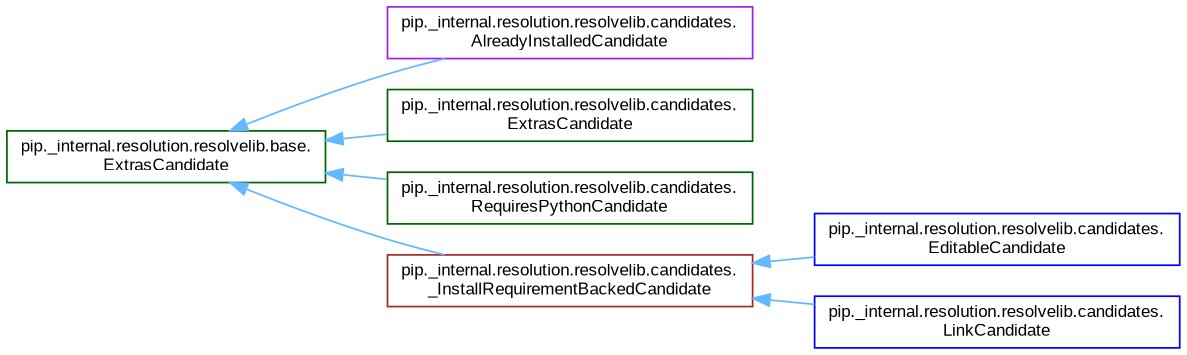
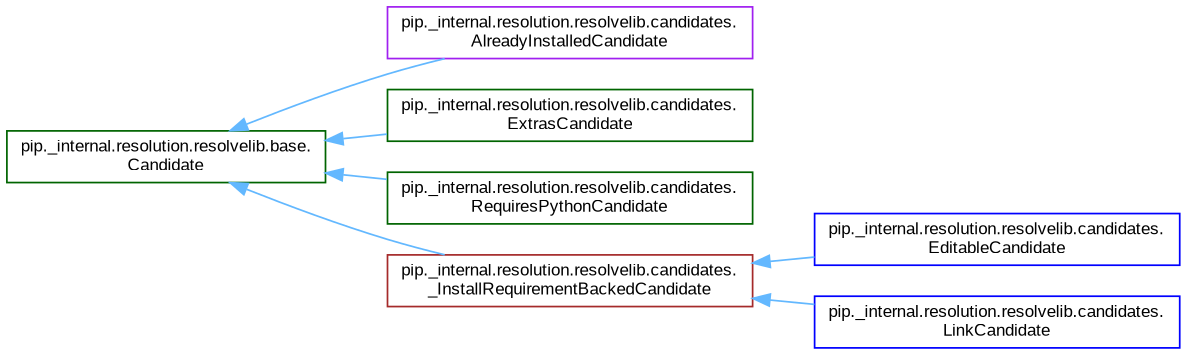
  digraph {
    rankdir=LR
    fontname="Liberation Sans"
    node [color=darkgreen fillcolor=white fontname="Liberation Sans" fontsize=10 shape=box style=filled]
    edge [color=steelblue1 dir=back fontname="Liberation Sans" fontsize=10 labelfontname=Helvetica labelfontsize=10 style=solid]
-   n1 [height=0.2 label="pip._internal.resolution.resolvelib.base.\lExtrasCandidate" width=0.4]
+   n1 [height=0.2 label="pip._internal.resolution.resolvelib.base.\lCandidate" width=0.4]
    n2 [color=purple height=0.2 label="pip._internal.resolution.resolvelib.candidates.\lAlreadyInstalledCandidate" width=0.4]
    n3 [height=0.2 label="pip._internal.resolution.resolvelib.candidates.\lExtrasCandidate" width=0.4]
    n4 [height=0.2 label="pip._internal.resolution.resolvelib.candidates.\lRequiresPythonCandidate" width=0.4]
    n5 [color=brown height=0.2 label="pip._internal.resolution.resolvelib.candidates.\l_InstallRequirementBackedCandidate" width=0.4]
    n6 [color=blue height=0.2 label="pip._internal.resolution.resolvelib.candidates.\lEditableCandidate" width=0.4]
    n7 [color=blue height=0.2 label="pip._internal.resolution.resolvelib.candidates.\lLinkCandidate" width=0.4]
    n1 -> n2
    n1 -> n3
    n1 -> n4
    n1 -> n5
    n5 -> n6
    n5 -> n7
  }
